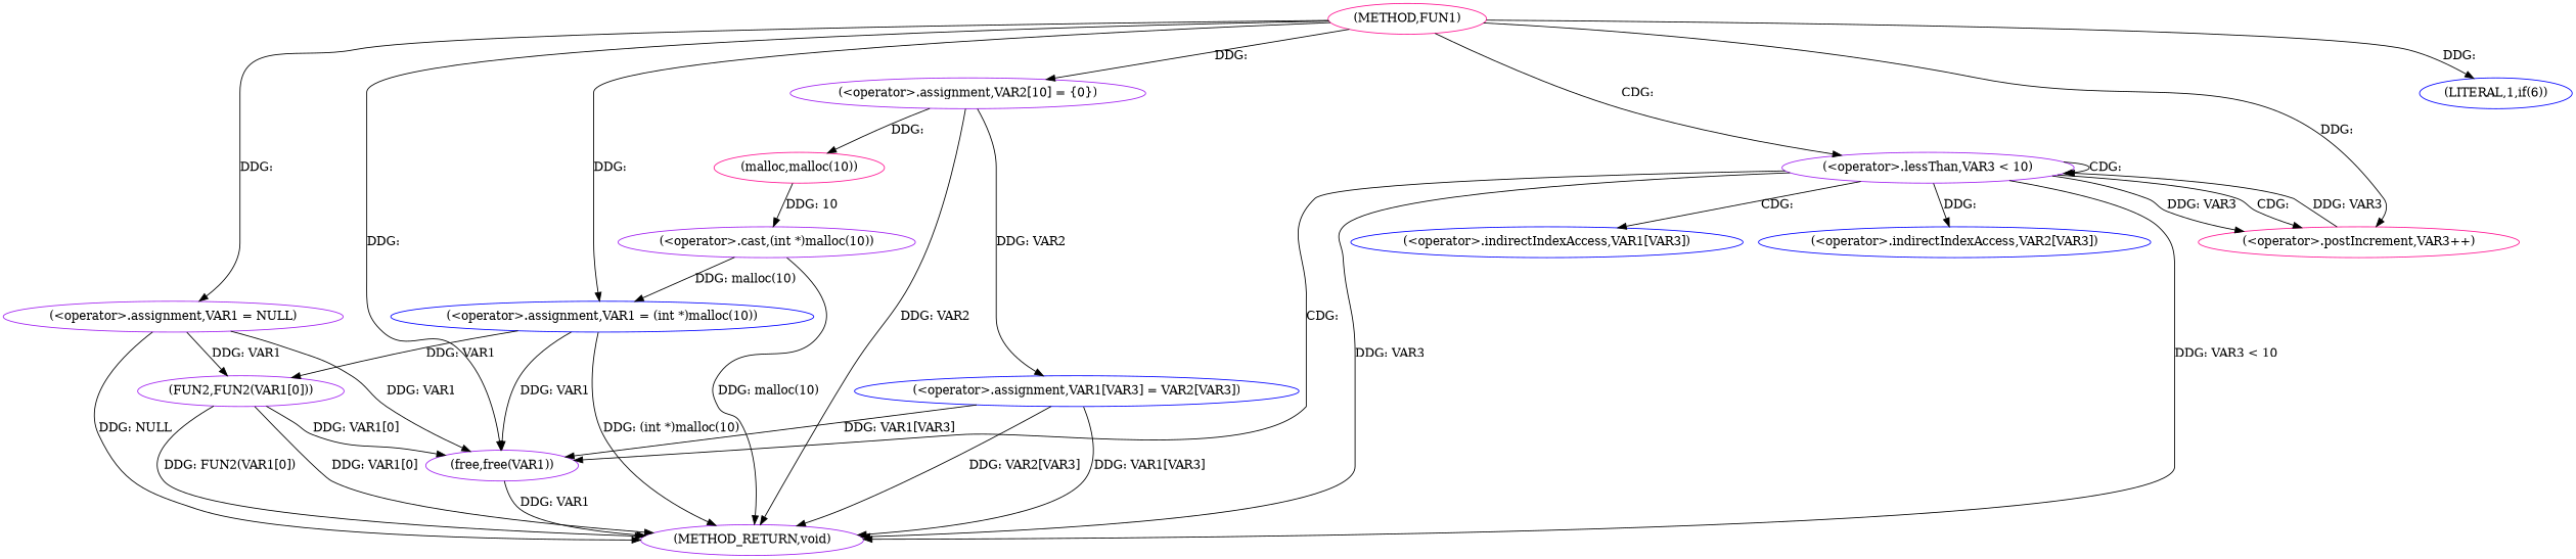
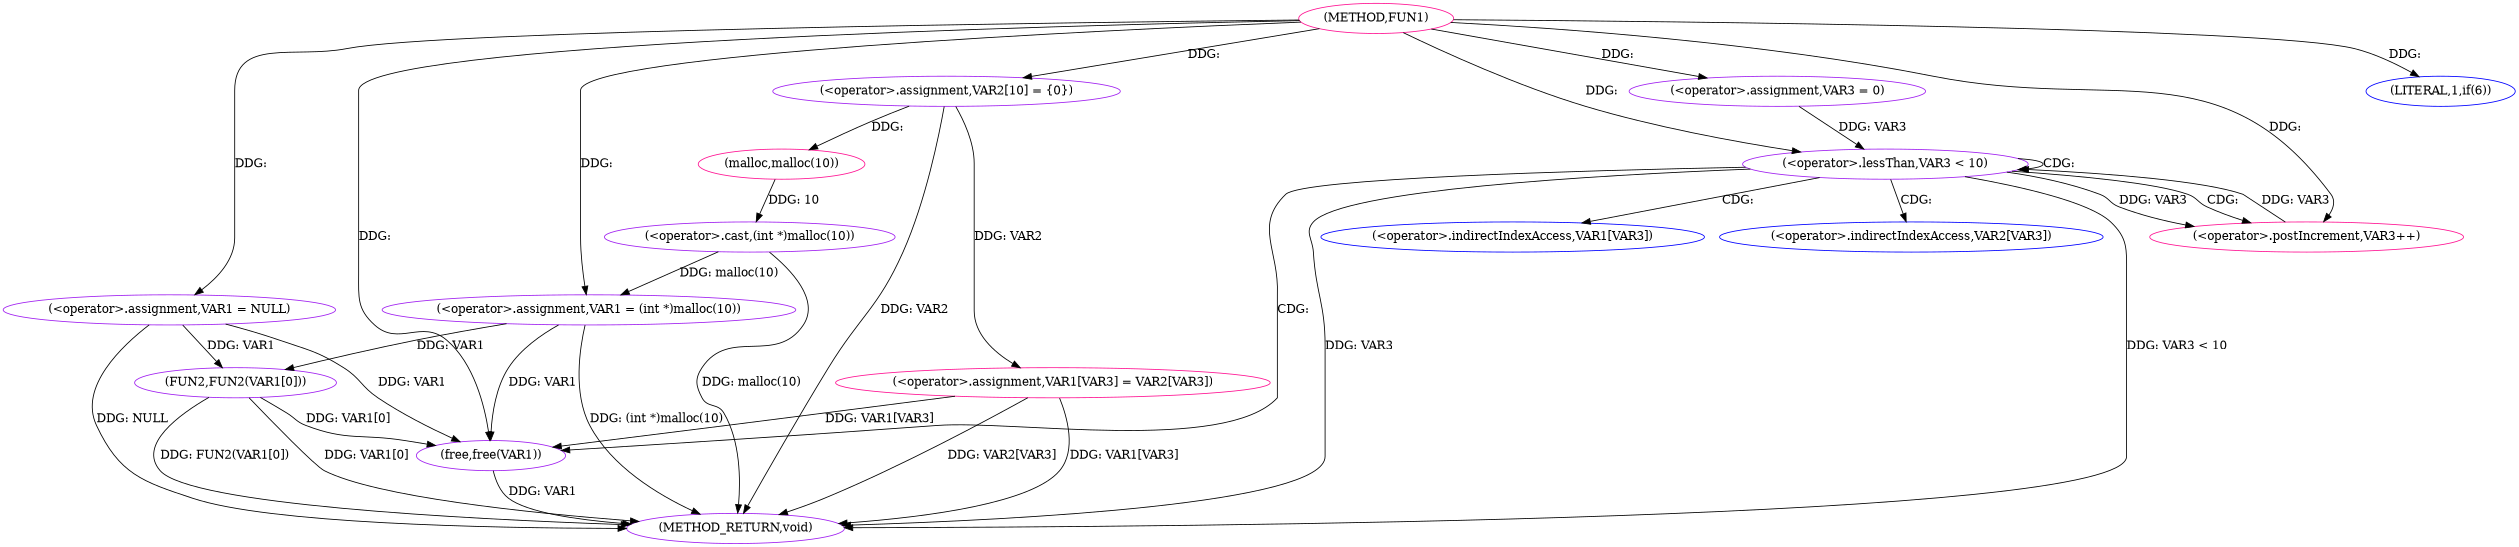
  digraph {
    fontname="DejaVu Serif"
    node [color=purple fontname="DejaVu Serif"]
    edge [fontname="DejaVu Serif"]
    n1 [color=deeppink label="(METHOD,FUN1)"]
    n2 [label="(<operator>.assignment,VAR1 = NULL)"]
    n3 [color=blue label="(LITERAL,1,if(6))"]
-   n4 [color=blue label="(<operator>.assignment,VAR1 = (int *)malloc(10))"]
+   n4 [label="(<operator>.assignment,VAR1 = (int *)malloc(10))"]
    n5 [label="(<operator>.assignment,VAR2[10] = {0})"]
+   n6 [label="(<operator>.assignment,VAR3 = 0)"]
    n7 [label="(<operator>.lessThan,VAR3 < 10)"]
    n8 [color=deeppink label="(<operator>.postIncrement,VAR3++)"]
    n9 [label="(free,free(VAR1))"]
    n10 [label="(METHOD_RETURN,void)"]
    n11 [label="(FUN2,FUN2(VAR1[0]))"]
    n12 [color=deeppink label="(malloc,malloc(10))"]
    n13 [label="(<operator>.cast,(int *)malloc(10))"]
-   n14 [color=blue label="(<operator>.assignment,VAR1[VAR3] = VAR2[VAR3])"]
+   n14 [color=deeppink label="(<operator>.assignment,VAR1[VAR3] = VAR2[VAR3])"]
    n15 [color=blue label="(<operator>.indirectIndexAccess,VAR1[VAR3])"]
    n16 [color=blue label="(<operator>.indirectIndexAccess,VAR2[VAR3])"]
    n1 -> n2 [label="DDG: "]
    n1 -> n3 [label="DDG: "]
    n1 -> n4 [label="DDG: "]
    n1 -> n5 [label="DDG: "]
-   n1 -> n7 [label="CDG: "]
+   n1 -> n6 [label="DDG: "]
+   n1 -> n7 [label="DDG: "]
    n1 -> n8 [label="DDG: "]
    n1 -> n9 [label="DDG: "]
    n2 -> n9 [label="DDG: VAR1"]
    n2 -> n10 [label="DDG: NULL"]
    n2 -> n11 [label="DDG: VAR1"]
    n4 -> n9 [label="DDG: VAR1"]
    n4 -> n10 [label="DDG: (int *)malloc(10)"]
    n4 -> n11 [label="DDG: VAR1"]
    n5 -> n10 [label="DDG: VAR2"]
    n5 -> n12 [label="DDG: "]
    n5 -> n14 [label="DDG: VAR2"]
+   n6 -> n7 [label="DDG: VAR3"]
    n7 -> n7 [label="CDG: "]
    n7 -> n8 [label="DDG: VAR3"]
    n7 -> n8 [label="CDG: "]
    n7 -> n9 [label="CDG: "]
    n7 -> n10 [label="DDG: VAR3"]
    n7 -> n10 [label="DDG: VAR3 < 10"]
    n7 -> n15 [label="CDG: "]
-   n7 -> n16 [label="DDG: "]
+   n7 -> n16 [label="CDG: "]
    n8 -> n7 [label="DDG: VAR3"]
    n9 -> n10 [label="DDG: VAR1"]
    n11 -> n9 [label="DDG: VAR1[0]"]
    n11 -> n10 [label="DDG: VAR1[0]"]
    n11 -> n10 [label="DDG: FUN2(VAR1[0])"]
    n12 -> n13 [label="DDG: 10"]
    n13 -> n4 [label="DDG: malloc(10)"]
    n13 -> n10 [label="DDG: malloc(10)"]
    n14 -> n9 [label="DDG: VAR1[VAR3]"]
    n14 -> n10 [label="DDG: VAR2[VAR3]"]
    n14 -> n10 [label="DDG: VAR1[VAR3]"]
  }
